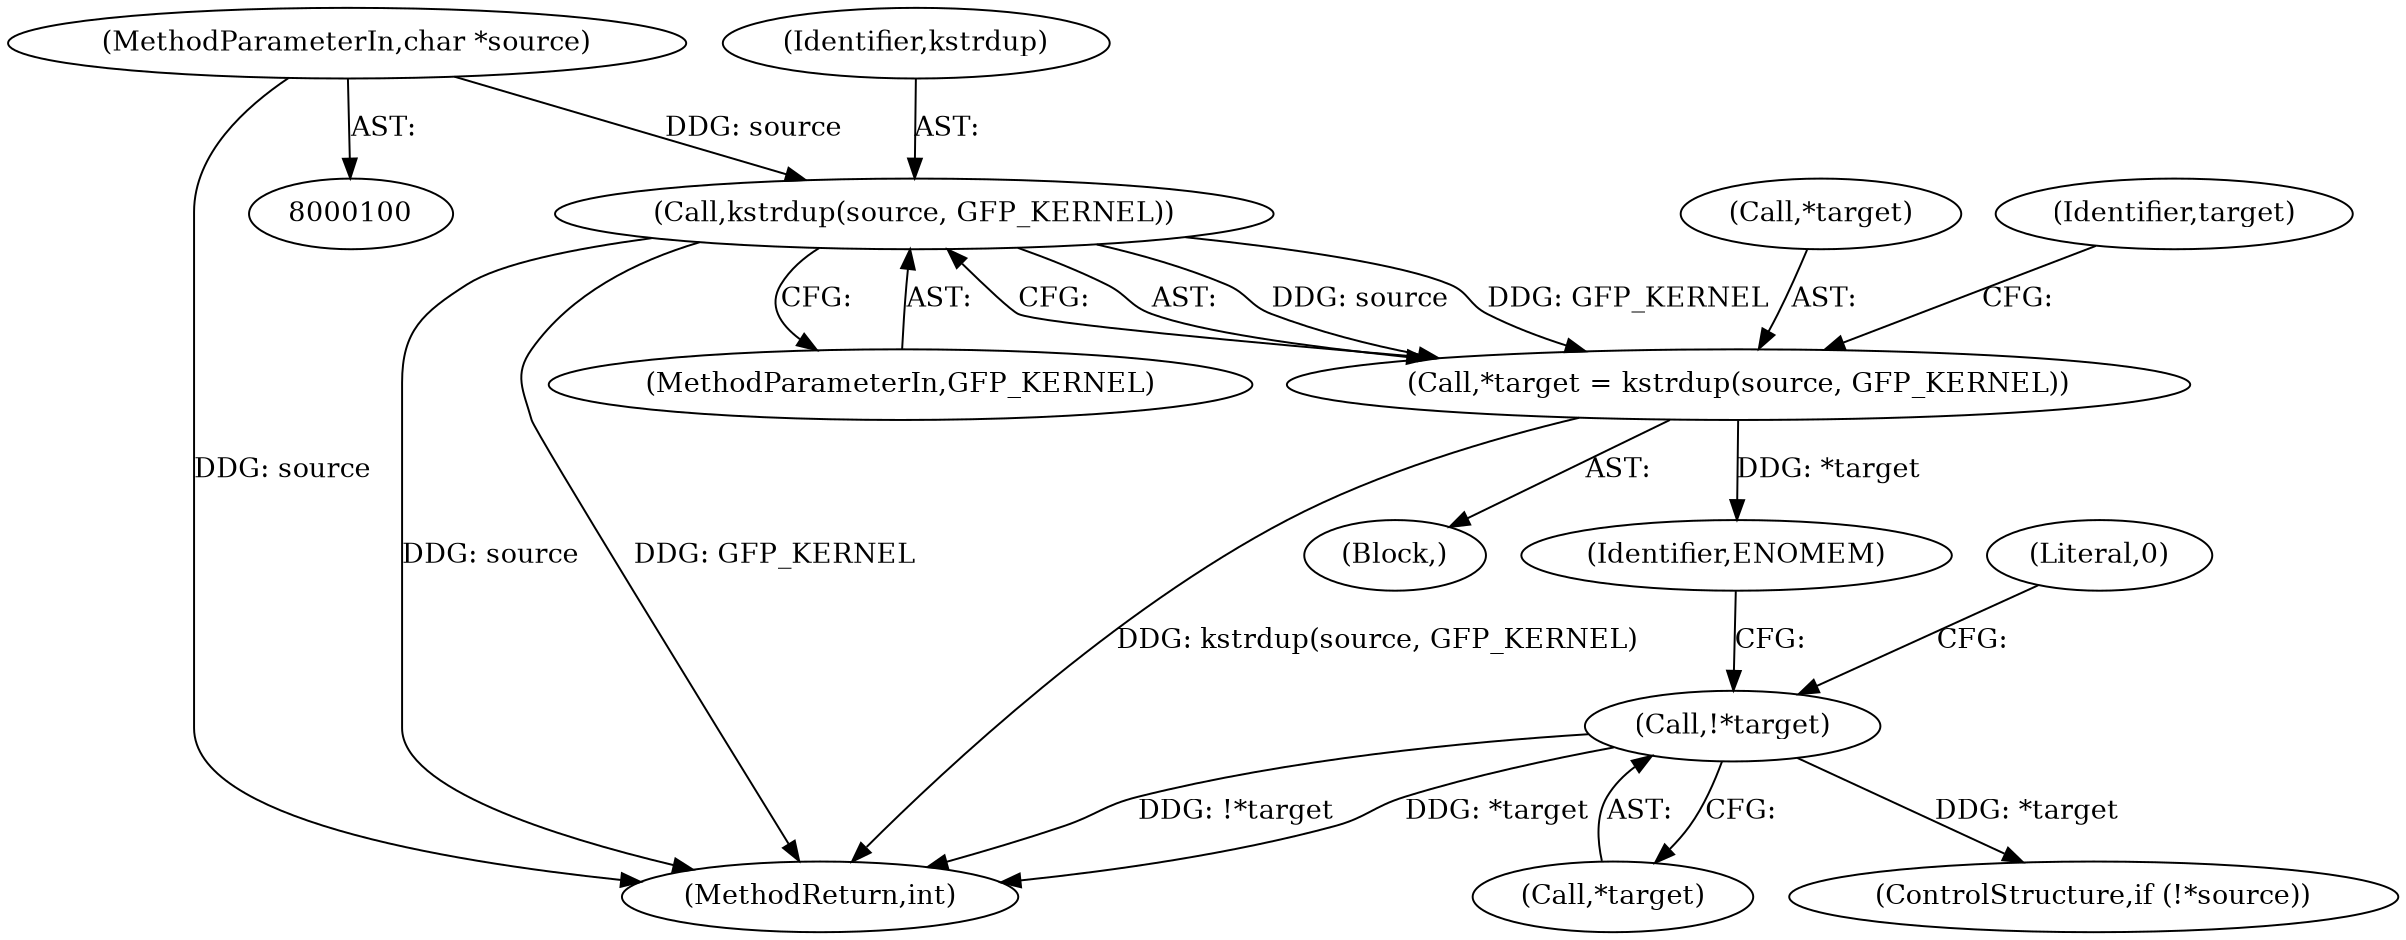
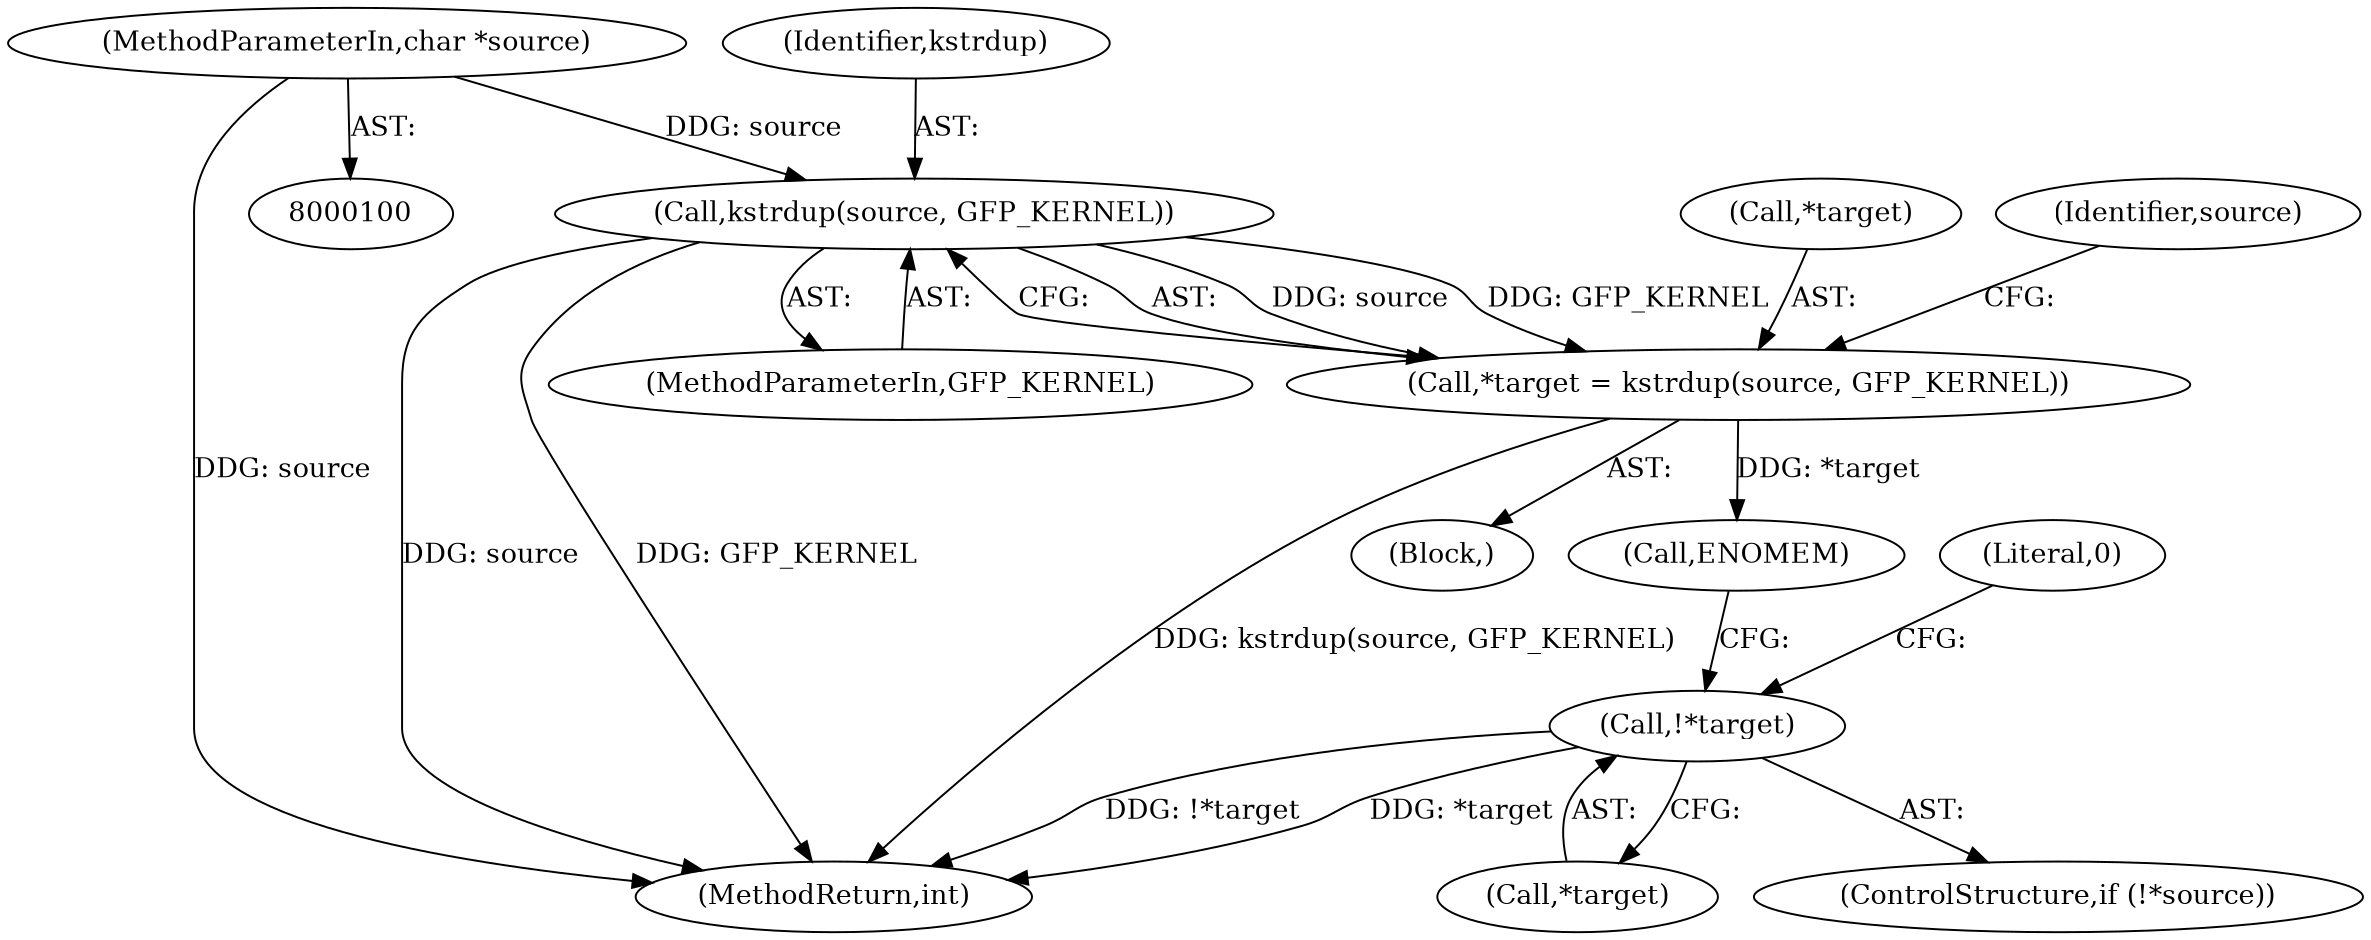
  digraph {
    n1 [label="(Call,kstrdup(source, GFP_KERNEL))"]
    n2 [label="(Call,*target = kstrdup(source, GFP_KERNEL))"]
    n3 [label="(MethodReturn,int)"]
    n4 [label="(MethodParameterIn,GFP_KERNEL)"]
    n5 [label="(Block,)"]
-   n6 [label="(Identifier,ENOMEM)"]
+   n6 [label="(Call,ENOMEM)"]
    n7 [label="(MethodParameterIn,char *source)"]
    n8 [label=8000100]
    n9 [label="(Call,!*target)"]
    n10 [label="(ControlStructure,if (!*source))"]
    n11 [label="(Call,*target)"]
    n12 [label="(Identifier,kstrdup)"]
    n13 [label="(Call,*target)"]
    n14 [label="(Literal,0)"]
-   n15 [label="(Identifier,target)"]
+   n15 [label="(Identifier,source)"]
    n1 -> n2 [label="AST: "]
    n1 -> n2 [label="DDG: source"]
    n1 -> n2 [label="DDG: GFP_KERNEL"]
    n1 -> n3 [label="DDG: source"]
    n1 -> n3 [label="DDG: GFP_KERNEL"]
-   n1 -> n4 [label="CFG: "]
+   n1 -> n4 [label="AST: "]
    n2 -> n1 [label="CFG: "]
    n2 -> n3 [label="DDG: kstrdup(source, GFP_KERNEL)"]
    n2 -> n5 [label="AST: "]
    n2 -> n6 [label="DDG: *target"]
    n4 -> n1 [label="AST: "]
    n6 -> n9 [label="CFG: "]
    n7 -> n1 [label="DDG: source"]
    n7 -> n3 [label="DDG: source"]
    n7 -> n8 [label="AST: "]
    n9 -> n3 [label="DDG: !*target"]
    n9 -> n3 [label="DDG: *target"]
-   n9 -> n10 [label="DDG: *target"]
+   n9 -> n10 [label="AST: "]
    n9 -> n11 [label="CFG: "]
    n11 -> n9 [label="AST: "]
    n12 -> n1 [label="AST: "]
    n13 -> n2 [label="AST: "]
    n14 -> n9 [label="CFG: "]
    n15 -> n2 [label="CFG: "]
  }
